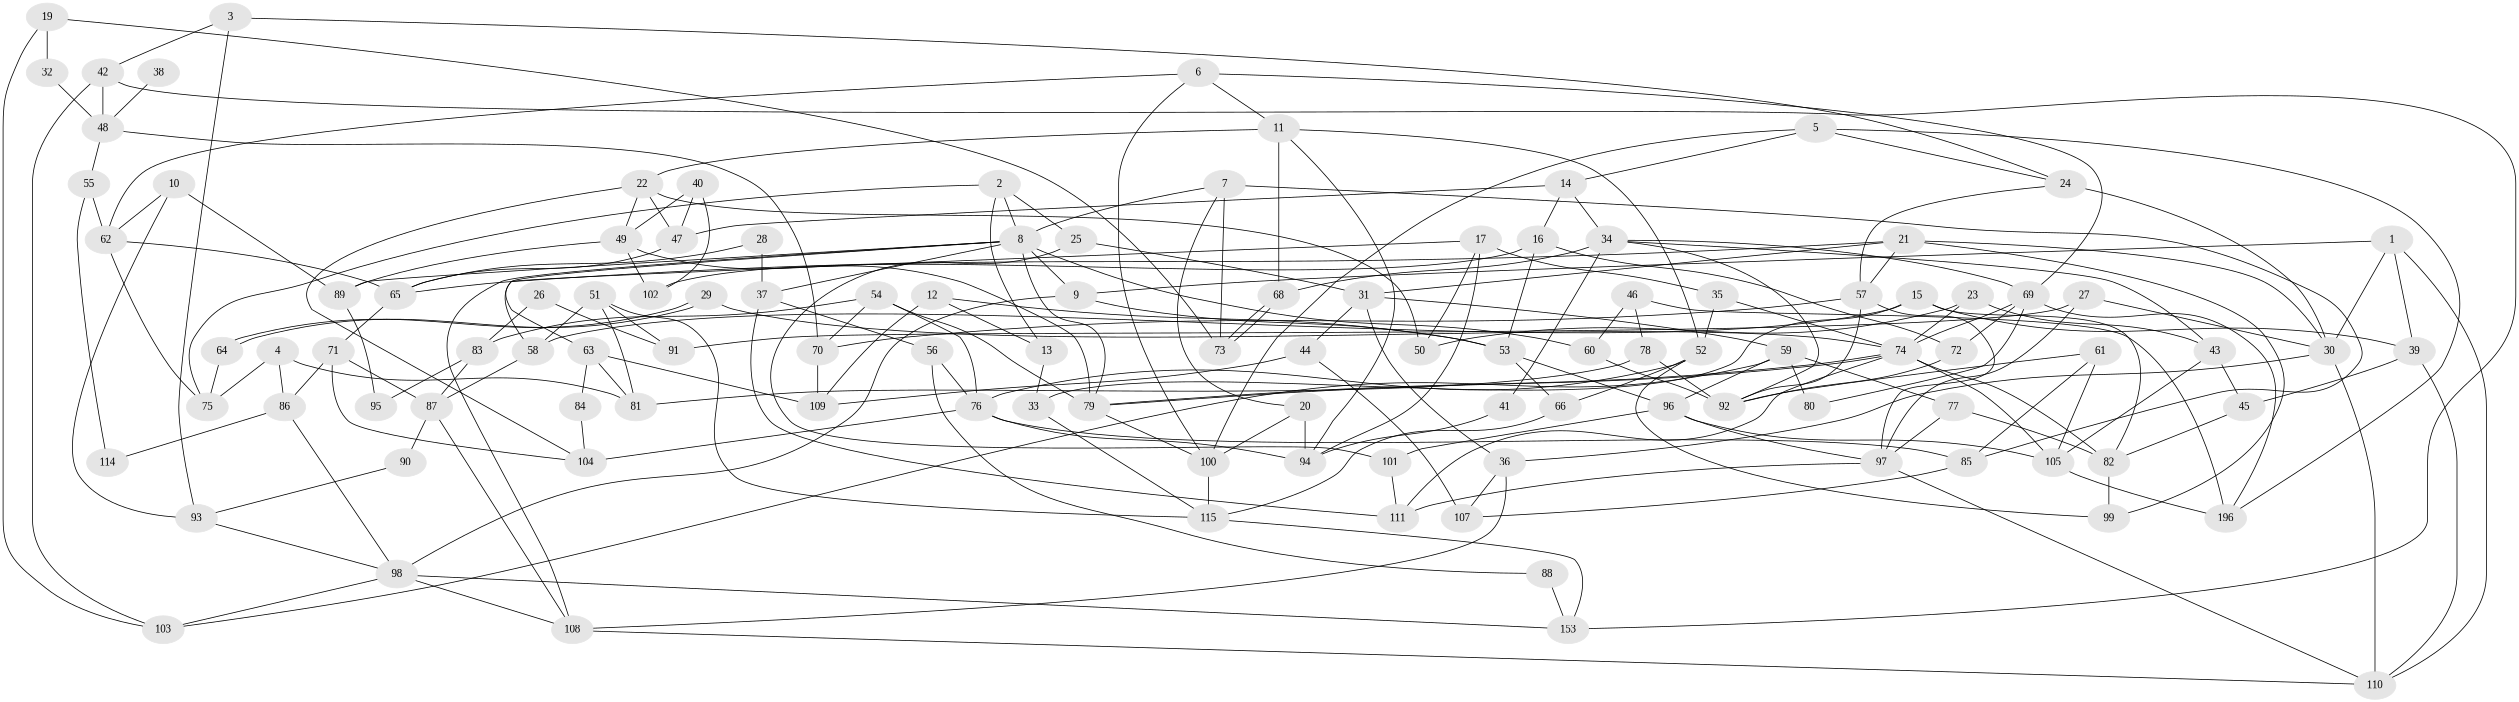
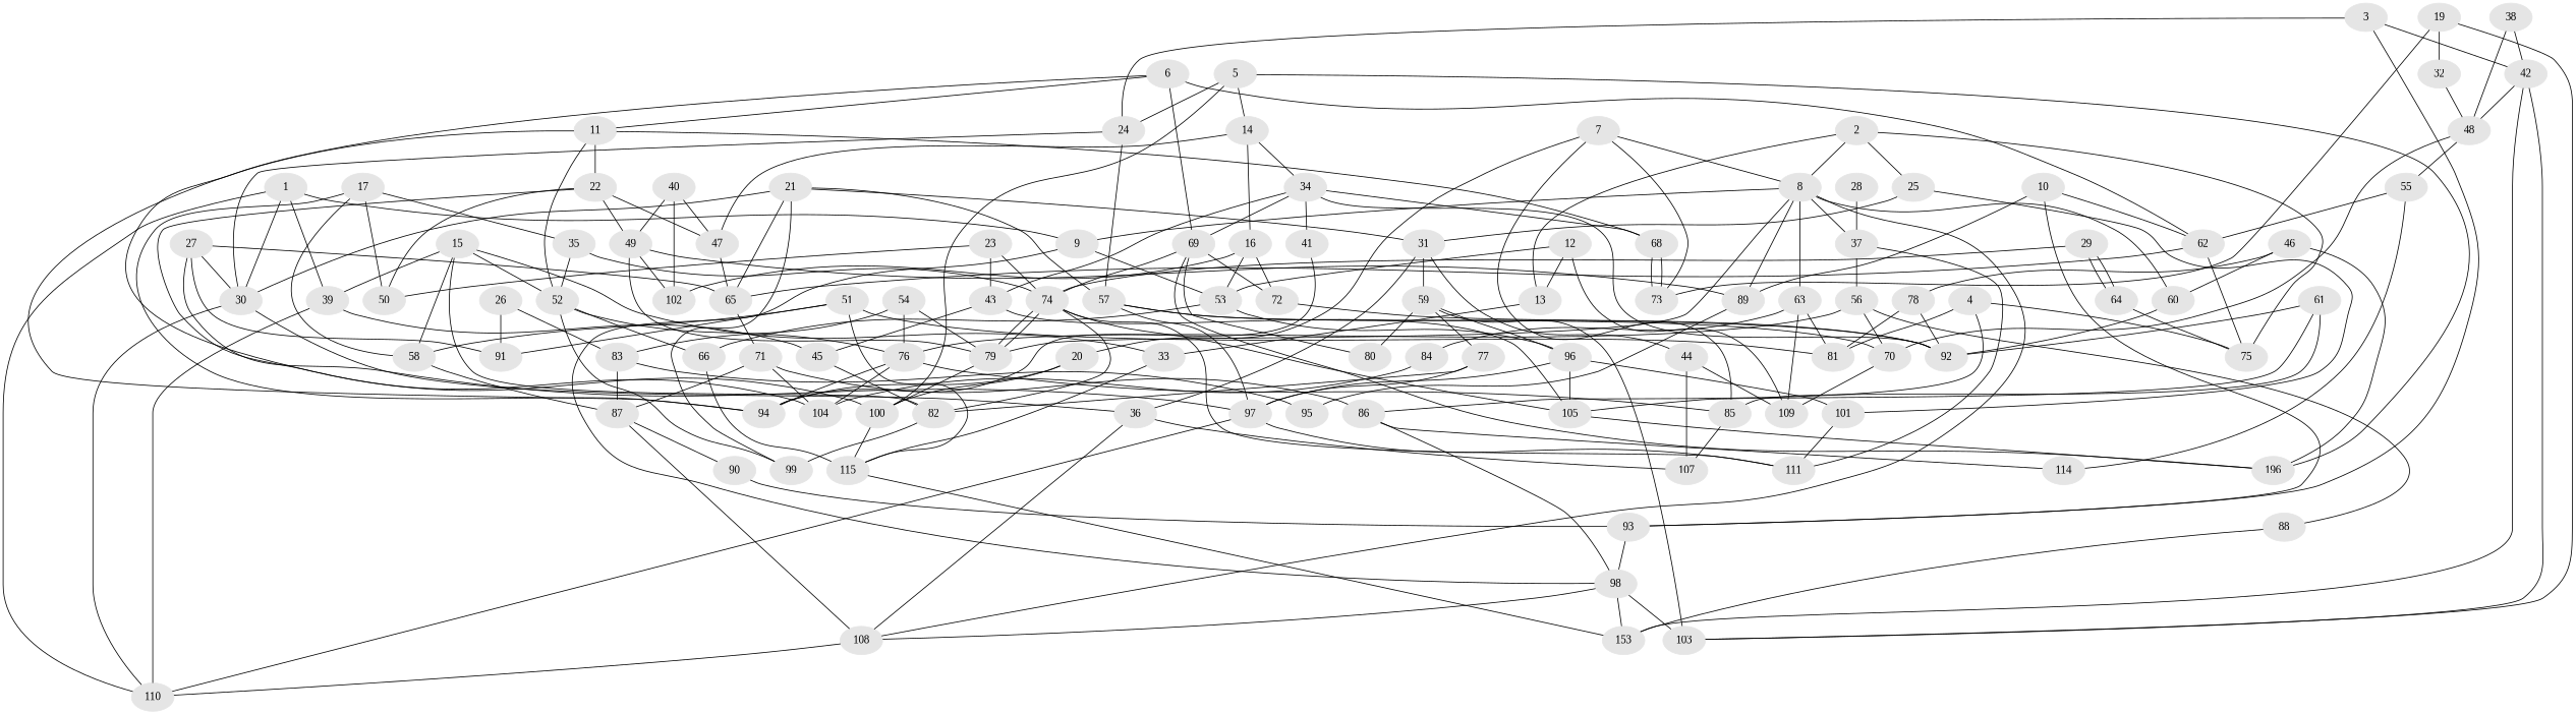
  graph {
    fontname="Liberation Serif"
    node [color=gray90 fontname="Liberation Serif" style=filled]
    edge [fontname="Liberation Serif"]
    1
    9
    30
    39
    110
    53
    98
    36
    45
    2
    8
    13
    25
    75
    37
    60
    63
    79
    89
    108
    33
    31
    101
    3
    24
    42
    93
    57
    103
    48
    n31 [label=153]
    4
    81
    86
    114
    5
    14
    100
    n39 [label=196]
    16
    34
    47
    n43 [label=115]
    6
    11
    62
    69
    22
    52
    68
    94
    65
    72
    74
    80
    7
    20
    73
    85
    107
    56
    111
    92
    109
    84
    95
    66
    96
    10
    27
    91
    97
    50
    49
    104
    99
    76
    12
    102
    43
    41
    15
    58
    82
    87
    17
    35
    88
    19
    32
    21
    44
    59
    70
    71
    23
    105
    26
    83
    28
    29
    64
    77
    55
    38
    40
    46
    78
    51
    54
    90
    61
    1 -- 9
    1 -- 30
    1 -- 39
    1 -- 110
    9 -- 53
    9 -- 98
    30 -- 110
    30 -- 36
    39 -- 110
    39 -- 45
    53 -- 66
    53 -- 96
    98 -- 108
    98 -- 103
    98 -- n31
    36 -- 108
    36 -- 107
    45 -- 82
    2 -- 8
    2 -- 13
    2 -- 25
    2 -- 75
    8 -- 9
    8 -- 37
    8 -- 60
    8 -- 63
    8 -- 79
    8 -- 89
    8 -- 108
    13 -- 33
    25 -- 31
    25 -- 101
    37 -- 56
    37 -- 111
    60 -- 92
    63 -- 81
    63 -- 109
    63 -- 84
    79 -- 100
    89 -- 95
    108 -- 110
    33 -- n43
    31 -- 36
    31 -- 44
    31 -- 59
    101 -- 111
    3 -- 24
    3 -- 42
    3 -- 93
    24 -- 30
    24 -- 57
    42 -- 103
    42 -- 48
    42 -- n31
    93 -- 98
    57 -- 92
    57 -- 97
    57 -- 70
    48 -- 70
    48 -- 55
    4 -- 75
    4 -- 81
    4 -- 86
    86 -- 98
    86 -- 114
    5 -- 24
    5 -- 14
    5 -- 100
    5 -- n39
    14 -- 16
    14 -- 34
    14 -- 47
    100 -- n43
    16 -- 53
    16 -- 72
    16 -- 102
    34 -- 69
    34 -- 68
    34 -- 92
    34 -- 43
    34 -- 41
    47 -- 65
    n43 -- n31
    6 -- 100
    6 -- 11
    6 -- 62
    6 -- 69
    11 -- 22
    11 -- 52
    11 -- 68
    11 -- 94
    62 -- 75
    62 -- 65
    69 -- n39
    69 -- 72
    69 -- 74
    69 -- 80
    22 -- 47
    22 -- 50
    22 -- 49
    22 -- 104
    52 -- 66
    52 -- 99
    52 -- 76
    68 -- 73
    68 -- 73
    65 -- 71
    72 -- 92
    74 -- 79
    74 -- 79
    74 -- 111
    74 -- 82
    74 -- 105
    7 -- 8
    7 -- 20
    7 -- 73
    7 -- 85
    20 -- 100
    20 -- 94
    85 -- 107
    56 -- 76
    56 -- 88
    84 -- 104
    66 -- n43
    96 -- 101
    96 -- 97
    96 -- 105
    10 -- 89
    10 -- 93
    10 -- 62
    27 -- 30
    27 -- 91
    27 -- 97
    97 -- 110
    97 -- 111
    49 -- 79
    49 -- 89
    49 -- 102
    76 -- 94
    76 -- 85
    76 -- 104
    12 -- 53
    12 -- 13
    12 -- 109
    43 -- 45
    43 -- 105
    41 -- 94
    15 -- 39
    15 -- 33
+   15 -- 52
    15 -- 58
    15 -- 82
    58 -- 87
    82 -- 99
    87 -- 108
    87 -- 90
    17 -- 94
    17 -- 50
    17 -- 58
    17 -- 35
    35 -- 52
    35 -- 74
    88 -- n31
    19 -- 103
    19 -- 73
    19 -- 32
    32 -- 48
    21 -- 30
    21 -- 31
    21 -- 57
    21 -- 65
    21 -- 99
    44 -- 107
    44 -- 109
    59 -- 103
    59 -- 80
    59 -- 96
    59 -- 77
    70 -- 109
    71 -- 86
    71 -- 104
    71 -- 87
    23 -- 74
    23 -- 50
    23 -- 43
    105 -- n39
    26 -- 91
    26 -- 83
    83 -- 95
    83 -- 87
    28 -- 37
-   28 -- 65
+   27 -- 65
    29 -- 74
    29 -- 64
    29 -- 64
    64 -- 75
    77 -- 97
    77 -- 82
    55 -- 114
    55 -- 62
+   38 -- 42
    38 -- 48
    40 -- 47
    40 -- 49
    40 -- 102
    46 -- 60
    46 -- n39
    46 -- 78
    78 -- 81
    78 -- 92
    51 -- 81
    51 -- n43
    51 -- 91
    51 -- 58
    54 -- 79
    54 -- 76
-   54 -- 70
+   56 -- 70
    54 -- 83
    90 -- 93
    61 -- 85
    61 -- 92
    61 -- 105
  }
